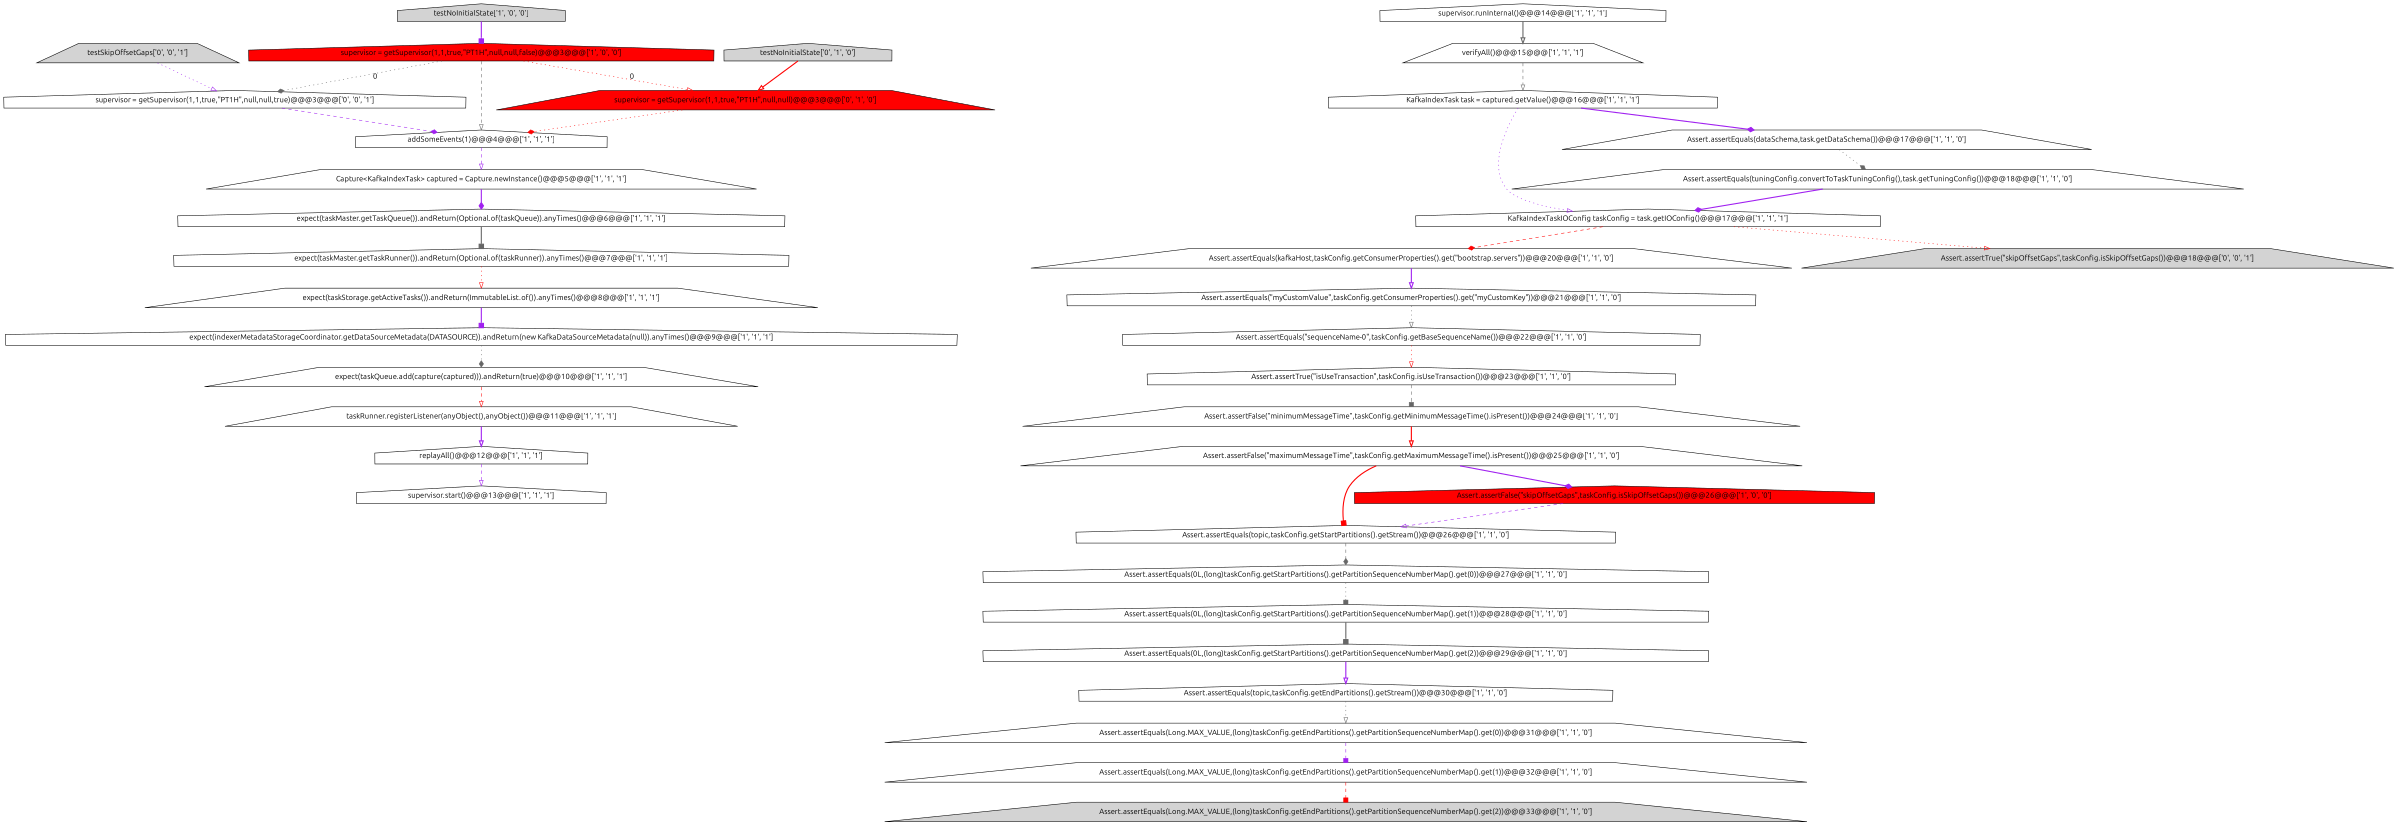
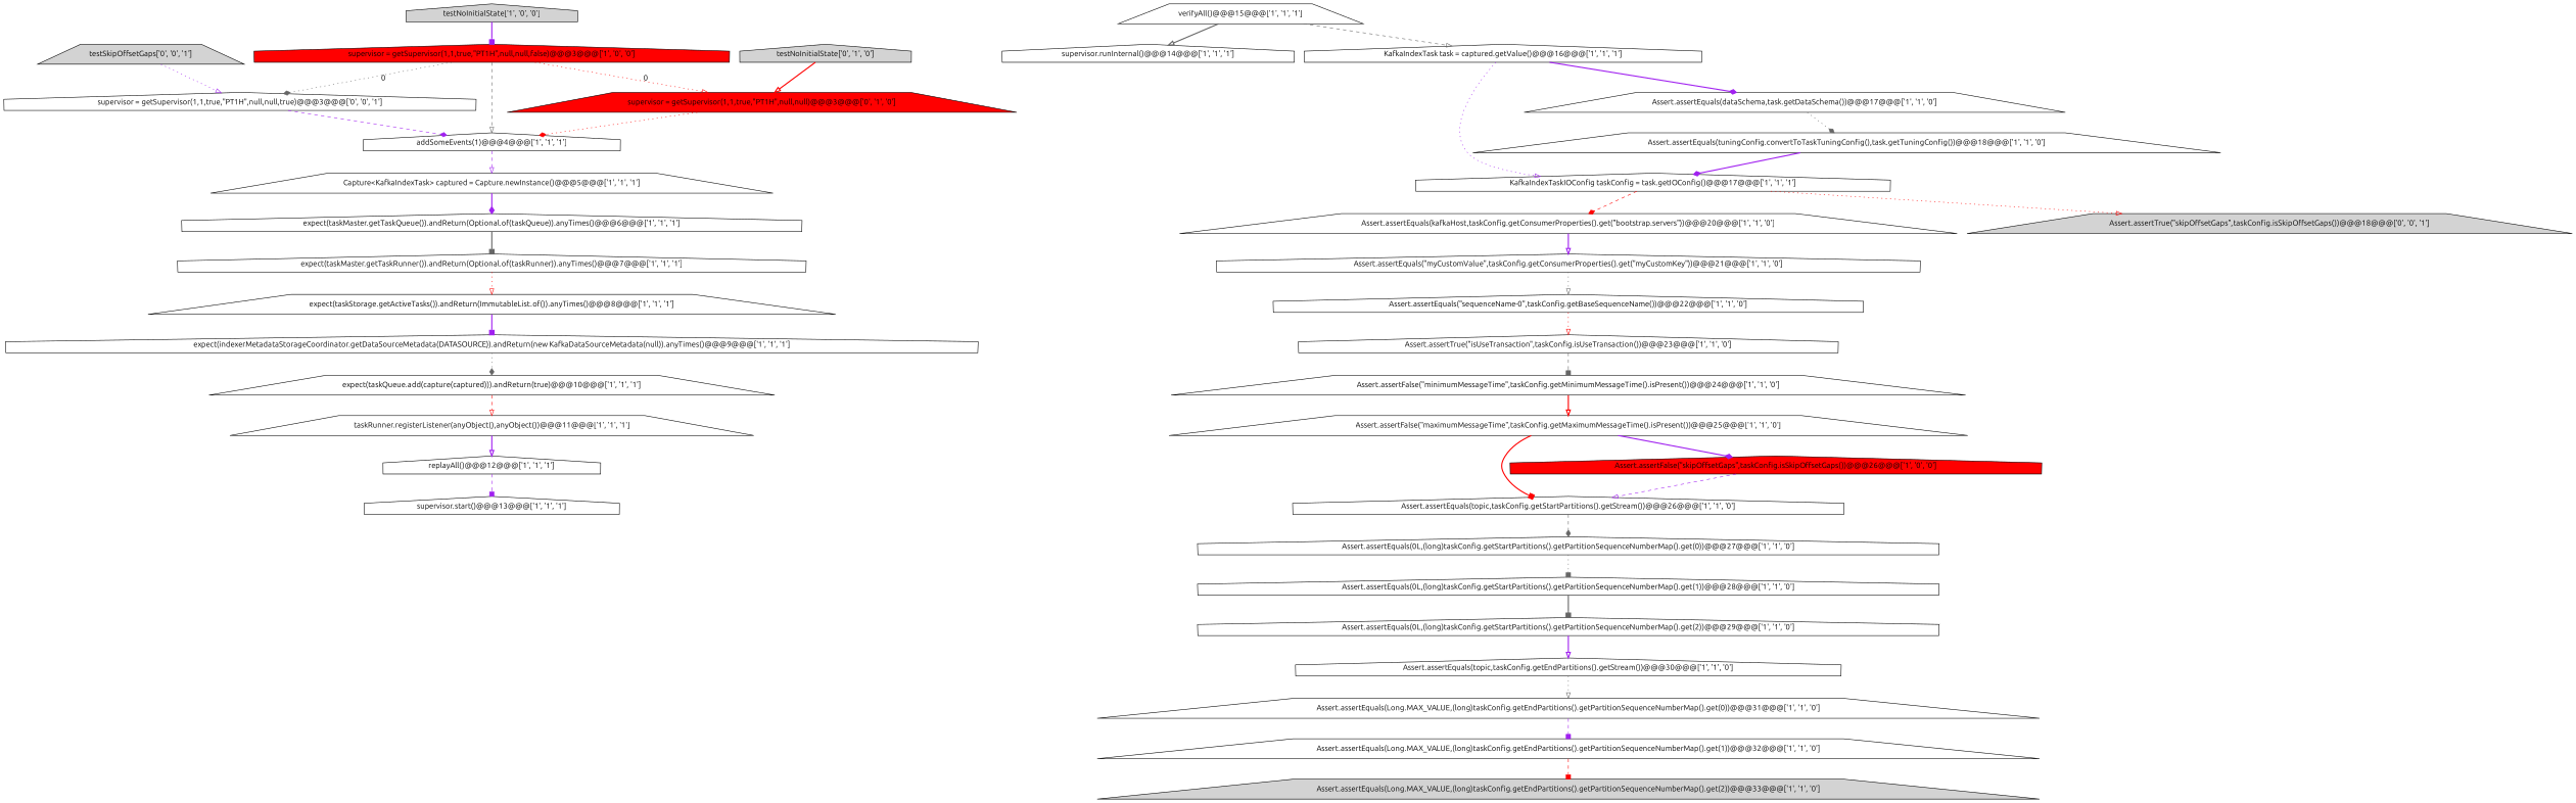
  digraph {
    fontname=Ubuntu
    node [fillcolor=white fontname=Ubuntu shape=house style=filled]
    edge [arrowhead=onormal color=purple fontname=Ubuntu style=bold]
    n1 [fillcolor=red label="supervisor = getSupervisor(1,1,true,\"PT1H\",null,null)@@@3@@@['0', '1', '0']" shape=trapezium]
    n2 [label="addSomeEvents(1)@@@4@@@['1', '1', '1']"]
    n3 [label="Capture<KafkaIndexTask> captured = Capture.newInstance()@@@5@@@['1', '1', '1']" shape=trapezium]
    n4 [label="Assert.assertEquals(tuningConfig.convertToTaskTuningConfig(),task.getTuningConfig())@@@18@@@['1', '1', '0']" shape=trapezium]
    n5 [label="KafkaIndexTaskIOConfig taskConfig = task.getIOConfig()@@@17@@@['1', '1', '1']"]
    n6 [label="Assert.assertEquals(kafkaHost,taskConfig.getConsumerProperties().get(\"bootstrap.servers\"))@@@20@@@['1', '1', '0']" shape=trapezium]
    n7 [fillcolor=lightgray label="Assert.assertTrue(\"skipOffsetGaps\",taskConfig.isSkipOffsetGaps())@@@18@@@['0', '0', '1']" shape=trapezium]
    n8 [label="expect(taskMaster.getTaskQueue()).andReturn(Optional.of(taskQueue)).anyTimes()@@@6@@@['1', '1', '1']"]
    n9 [label="Assert.assertTrue(\"isUseTransaction\",taskConfig.isUseTransaction())@@@23@@@['1', '1', '0']"]
    n10 [label="Assert.assertFalse(\"minimumMessageTime\",taskConfig.getMinimumMessageTime().isPresent())@@@24@@@['1', '1', '0']" shape=trapezium]
    n11 [label="Assert.assertFalse(\"maximumMessageTime\",taskConfig.getMaximumMessageTime().isPresent())@@@25@@@['1', '1', '0']" shape=trapezium]
    n12 [label="expect(taskMaster.getTaskRunner()).andReturn(Optional.of(taskRunner)).anyTimes()@@@7@@@['1', '1', '1']"]
    n13 [label="expect(taskStorage.getActiveTasks()).andReturn(ImmutableList.of()).anyTimes()@@@8@@@['1', '1', '1']" shape=trapezium]
    n14 [label="expect(indexerMetadataStorageCoordinator.getDataSourceMetadata(DATASOURCE)).andReturn(new KafkaDataSourceMetadata(null)).anyTimes()@@@9@@@['1', '1', '1']"]
    n15 [label="Assert.assertEquals(\"myCustomValue\",taskConfig.getConsumerProperties().get(\"myCustomKey\"))@@@21@@@['1', '1', '0']"]
    n16 [label="Assert.assertEquals(\"sequenceName-0\",taskConfig.getBaseSequenceName())@@@22@@@['1', '1', '0']"]
    n17 [label="supervisor.runInternal()@@@14@@@['1', '1', '1']"]
    n18 [label="verifyAll()@@@15@@@['1', '1', '1']" shape=trapezium]
    n19 [label="KafkaIndexTask task = captured.getValue()@@@16@@@['1', '1', '1']"]
    n20 [label="Assert.assertEquals(topic,taskConfig.getStartPartitions().getStream())@@@26@@@['1', '1', '0']"]
    n21 [label="Assert.assertEquals(0L,(long)taskConfig.getStartPartitions().getPartitionSequenceNumberMap().get(0))@@@27@@@['1', '1', '0']"]
    n22 [label="Assert.assertEquals(0L,(long)taskConfig.getStartPartitions().getPartitionSequenceNumberMap().get(1))@@@28@@@['1', '1', '0']"]
    n23 [fillcolor=red label="Assert.assertFalse(\"skipOffsetGaps\",taskConfig.isSkipOffsetGaps())@@@26@@@['1', '0', '0']"]
    n24 [label="Assert.assertEquals(0L,(long)taskConfig.getStartPartitions().getPartitionSequenceNumberMap().get(2))@@@29@@@['1', '1', '0']"]
    n25 [label="Assert.assertEquals(topic,taskConfig.getEndPartitions().getStream())@@@30@@@['1', '1', '0']"]
    n26 [label="Assert.assertEquals(dataSchema,task.getDataSchema())@@@17@@@['1', '1', '0']" shape=trapezium]
    n27 [fillcolor=lightgray label="testNoInitialState['0', '1', '0']"]
    n28 [label="Assert.assertEquals(Long.MAX_VALUE,(long)taskConfig.getEndPartitions().getPartitionSequenceNumberMap().get(0))@@@31@@@['1', '1', '0']" shape=trapezium]
    n29 [label="expect(taskQueue.add(capture(captured))).andReturn(true)@@@10@@@['1', '1', '1']" shape=trapezium]
    n30 [label="taskRunner.registerListener(anyObject(),anyObject())@@@11@@@['1', '1', '1']" shape=trapezium]
    n31 [label="Assert.assertEquals(Long.MAX_VALUE,(long)taskConfig.getEndPartitions().getPartitionSequenceNumberMap().get(1))@@@32@@@['1', '1', '0']" shape=trapezium]
    n32 [fillcolor=lightgray label="Assert.assertEquals(Long.MAX_VALUE,(long)taskConfig.getEndPartitions().getPartitionSequenceNumberMap().get(2))@@@33@@@['1', '1', '0']" shape=trapezium]
    n33 [label="supervisor = getSupervisor(1,1,true,\"PT1H\",null,null,true)@@@3@@@['0', '0', '1']"]
    n34 [label="replayAll()@@@12@@@['1', '1', '1']"]
    n35 [label="supervisor.start()@@@13@@@['1', '1', '1']"]
    n36 [fillcolor=red label="supervisor = getSupervisor(1,1,true,\"PT1H\",null,null,false)@@@3@@@['1', '0', '0']"]
    n37 [fillcolor=lightgray label="testSkipOffsetGaps['0', '0', '1']" shape=trapezium]
    n38 [fillcolor=lightgray label="testNoInitialState['1', '0', '0']"]
    n1 -> n2 [arrowhead=diamond color=red style=dotted]
    n2 -> n3 [style=dashed]
    n3 -> n8 [arrowhead=diamond]
    n4 -> n5 [arrowhead=diamond]
    n5 -> n6 [arrowhead=diamond color=red style=dashed]
    n5 -> n7 [color=red style=dotted]
    n6 -> n15
    n8 -> n12 [arrowhead=box color=gray40]
    n9 -> n10 [arrowhead=box color=gray40 style=dashed]
    n10 -> n11 [color=red]
    n11 -> n20 [arrowhead=box color=red]
    n11 -> n23 [arrowhead=diamond]
    n12 -> n13 [color=red style=dotted]
    n13 -> n14 [arrowhead=box]
    n14 -> n29 [arrowhead=diamond color=gray40 style=dotted]
    n15 -> n16 [color=gray40 style=dotted]
    n16 -> n9 [color=red style=dotted]
-   n17 -> n18 [color=gray40]
+   n18 -> n17 [color=gray40]
    n18 -> n19 [color=gray40 style=dashed]
    n19 -> n5 [style=dotted]
    n19 -> n26 [arrowhead=diamond]
    n20 -> n21 [arrowhead=diamond color=gray40 style=dashed]
    n21 -> n22 [arrowhead=box color=gray40 style=dotted]
    n22 -> n24 [arrowhead=box color=gray40]
    n23 -> n20 [style=dashed]
    n24 -> n25
    n25 -> n28 [color=gray40 style=dotted]
    n26 -> n4 [arrowhead=diamond color=gray40 style=dotted]
    n27 -> n1 [color=red]
    n28 -> n31 [arrowhead=box style=dashed]
    n29 -> n30 [color=red style=dashed]
    n30 -> n34
    n31 -> n32 [arrowhead=box color=red style=dashed]
    n33 -> n2 [arrowhead=diamond style=dashed]
-   n34 -> n35 [style=dashed]
+   n34 -> n35 [arrowhead=box style=dashed]
    n36 -> n1 [color=red label=0 style=dotted]
    n36 -> n2 [color=gray40 style=dashed]
    n36 -> n33 [arrowhead=diamond color=gray40 label=0 style=dotted]
    n37 -> n33 [style=dotted]
    n38 -> n36 [arrowhead=box]
  }
